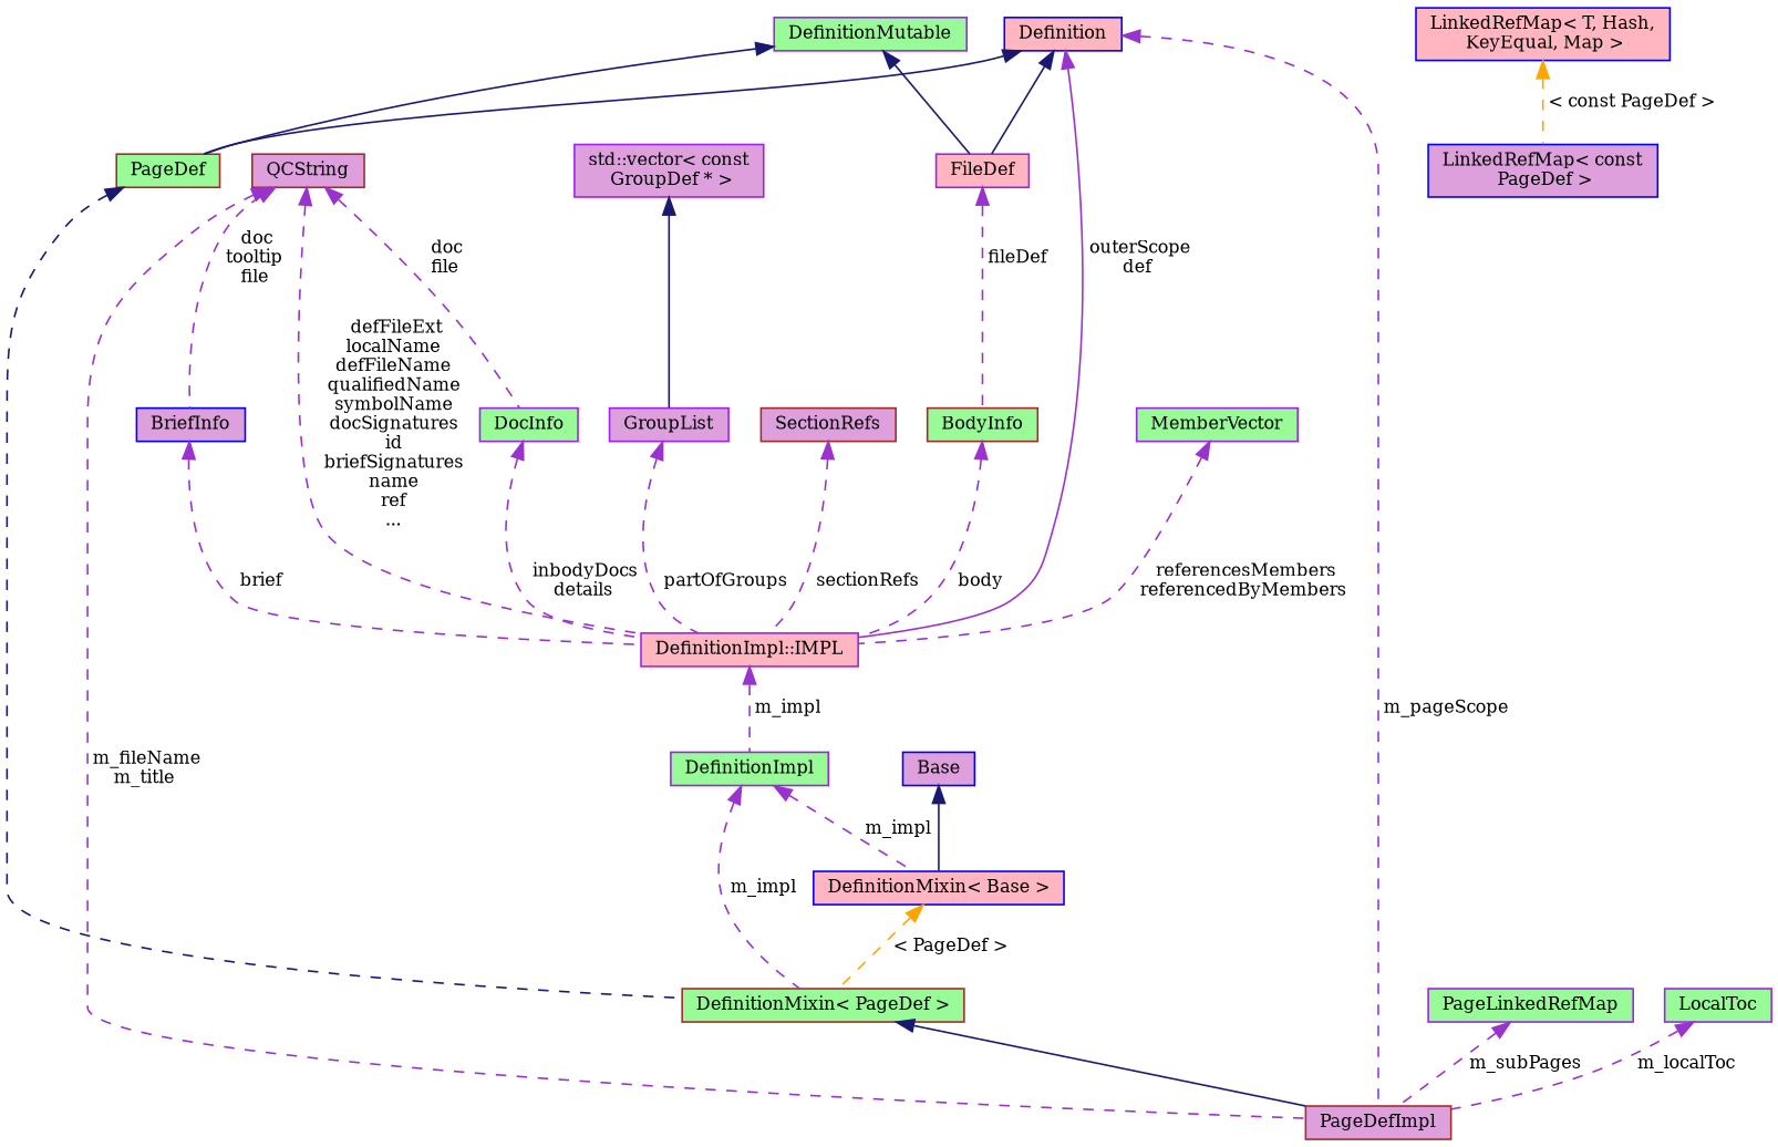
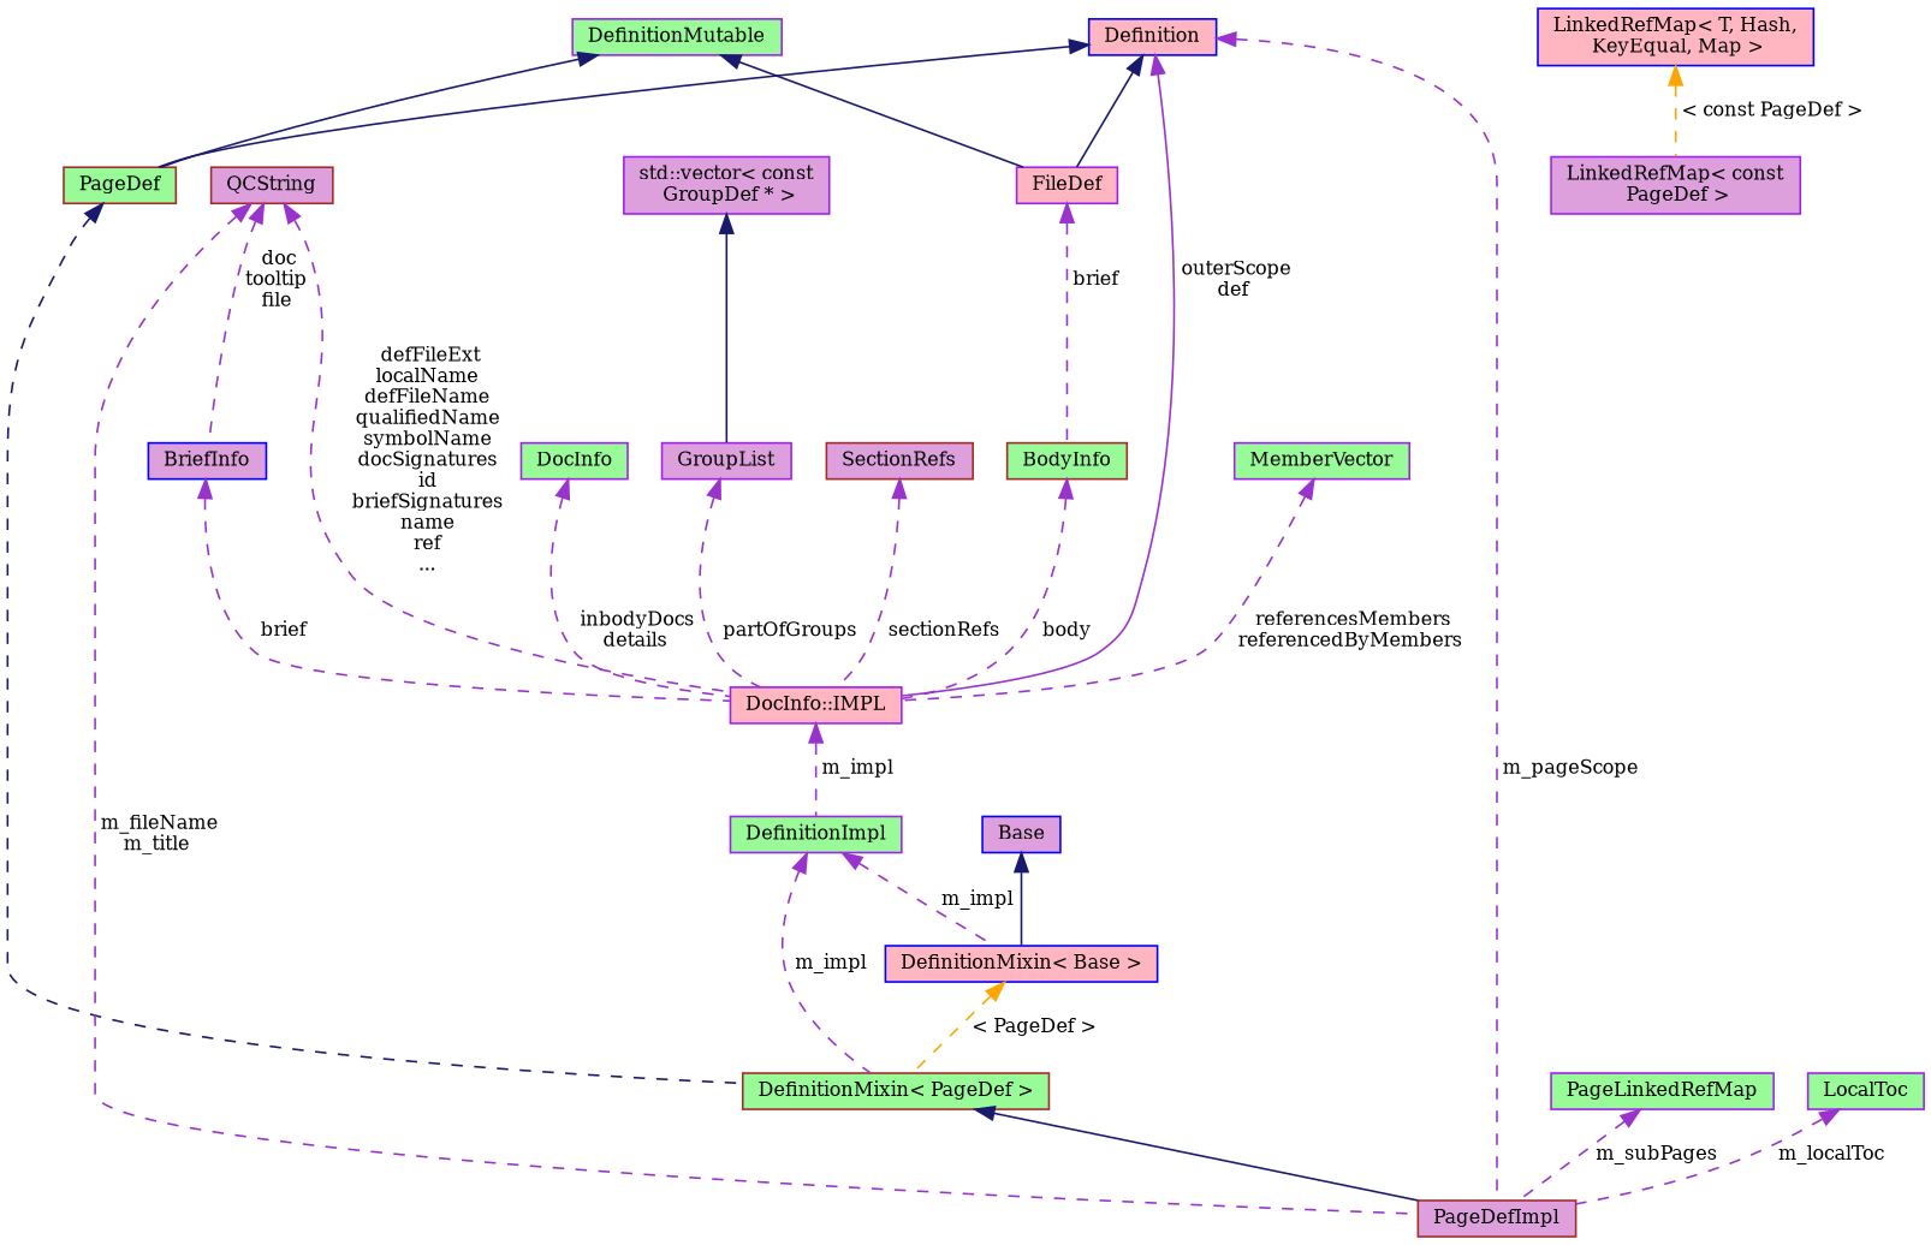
  digraph {
    fontname="DejaVu Serif"
    node [color=purple fillcolor=palegreen fontname="DejaVu Serif" fontsize=10 shape=record style=filled]
    edge [color=darkorchid3 dir=back fontname="DejaVu Serif" fontsize=10 labelfontname=Helvetica labelfontsize=10 style=dashed]
    n1 [color=brown fillcolor=plum fontcolor=black height=0.2 label=PageDefImpl width=0.4]
    n2 [color=brown height=0.2 label="DefinitionMixin\< PageDef \>" width=0.4]
    n3 [color=brown height=0.2 label=PageDef width=0.4]
    n4 [height=0.2 label=DefinitionMutable width=0.4]
    n5 [fillcolor=lightpink height=0.2 label=FileDef width=0.4]
    n6 [color=brown height=0.2 label=BodyInfo width=0.4]
    n7 [color=blue fillcolor=lightpink height=0.2 label=Definition width=0.4]
-   n8 [fillcolor=lightpink height=0.2 label="DefinitionImpl::IMPL" width=0.4]
+   n8 [fillcolor=lightpink height=0.2 label="DocInfo::IMPL" width=0.4]
    n9 [height=0.2 label=DefinitionImpl width=0.4]
    n10 [color=blue fillcolor=lightpink height=0.2 label="DefinitionMixin\< Base \>" width=0.4]
    n11 [color=brown fillcolor=plum height=0.2 label=QCString width=0.4]
    n12 [height=0.2 label=DocInfo width=0.4]
    n13 [color=blue fillcolor=plum height=0.2 label=BriefInfo width=0.4]
    n14 [color=brown fillcolor=plum height=0.2 label=SectionRefs width=0.4]
    n15 [fillcolor=plum height=0.2 label=GroupList width=0.4]
    n16 [fillcolor=plum height=0.2 label="std::vector\< const\l GroupDef * \>" width=0.4]
    n17 [height=0.2 label=MemberVector width=0.4]
    n18 [color=blue fillcolor=plum height=0.2 label=Base width=0.4]
    n19 [height=0.2 label=PageLinkedRefMap width=0.4]
-   n20 [color=blue fillcolor=plum height=0.2 label="LinkedRefMap\< const\l PageDef \>" width=0.4]
+   n20 [fillcolor=plum height=0.2 label="LinkedRefMap\< const\l PageDef \>" width=0.4]
    n21 [color=blue fillcolor=lightpink height=0.2 label="LinkedRefMap\< T, Hash,\l KeyEqual, Map \>" width=0.4]
    n22 [height=0.2 label=LocalToc width=0.4]
    n2 -> n1 [color=midnightblue style=solid]
    n3 -> n2 [color=midnightblue]
    n4 -> n3 [color=midnightblue style=solid]
    n4 -> n5 [color=midnightblue style=solid]
-   n5 -> n6 [label=" fileDef"]
+   n5 -> n6 [label=" brief"]
    n6 -> n8 [label=" body"]
    n7 -> n1 [label=" m_pageScope"]
    n7 -> n3 [color=midnightblue style=solid]
    n7 -> n5 [color=midnightblue style=solid]
    n7 -> n8 [label=" outerScope\ndef" style=solid]
    n8 -> n9 [label=" m_impl"]
    n9 -> n2 [label=" m_impl"]
    n9 -> n10 [label=" m_impl"]
    n10 -> n2 [color=orange label=" \< PageDef \>"]
    n11 -> n1 [label=" m_fileName\nm_title"]
    n11 -> n8 [label=" defFileExt\nlocalName\ndefFileName\nqualifiedName\nsymbolName\ndocSignatures\nid\nbriefSignatures\nname\nref\n..."]
-   n11 -> n12 [label=" doc\nfile"]
    n11 -> n13 [label=" doc\ntooltip\nfile"]
    n12 -> n8 [label=" inbodyDocs\ndetails"]
    n13 -> n8 [label=" brief"]
    n14 -> n8 [label=" sectionRefs"]
    n15 -> n8 [label=" partOfGroups"]
    n16 -> n15 [color=midnightblue style=solid]
    n17 -> n8 [label=" referencesMembers\nreferencedByMembers"]
    n18 -> n10 [color=midnightblue style=solid]
    n19 -> n1 [label=" m_subPages"]
    n21 -> n20 [color=orange label=" \< const PageDef \>"]
    n22 -> n1 [label=" m_localToc"]
  }
